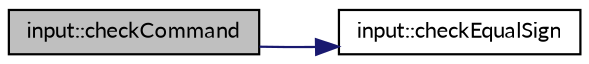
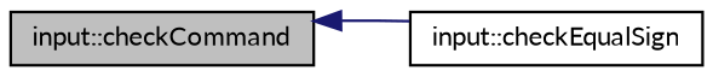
  digraph {
    rankdir=LR
    fontname=Lato
    node [color=black fontname=Lato fontsize=10 shape=record style=filled]
    n1 [fillcolor=grey75 fontcolor=black height=0.2 label="input::checkCommand" width=0.4]
    n2 [fillcolor=white height=0.2 label="input::checkEqualSign" width=0.4]
-   n1 -> n2 [color=midnightblue fontname=Lato fontsize=10 labelfontname=Helvetica labelfontsize=10 style=solid]
+   n2 -> n1 [color=midnightblue fontname=Lato fontsize=10 labelfontname=Helvetica labelfontsize=10 style=solid]
  }
